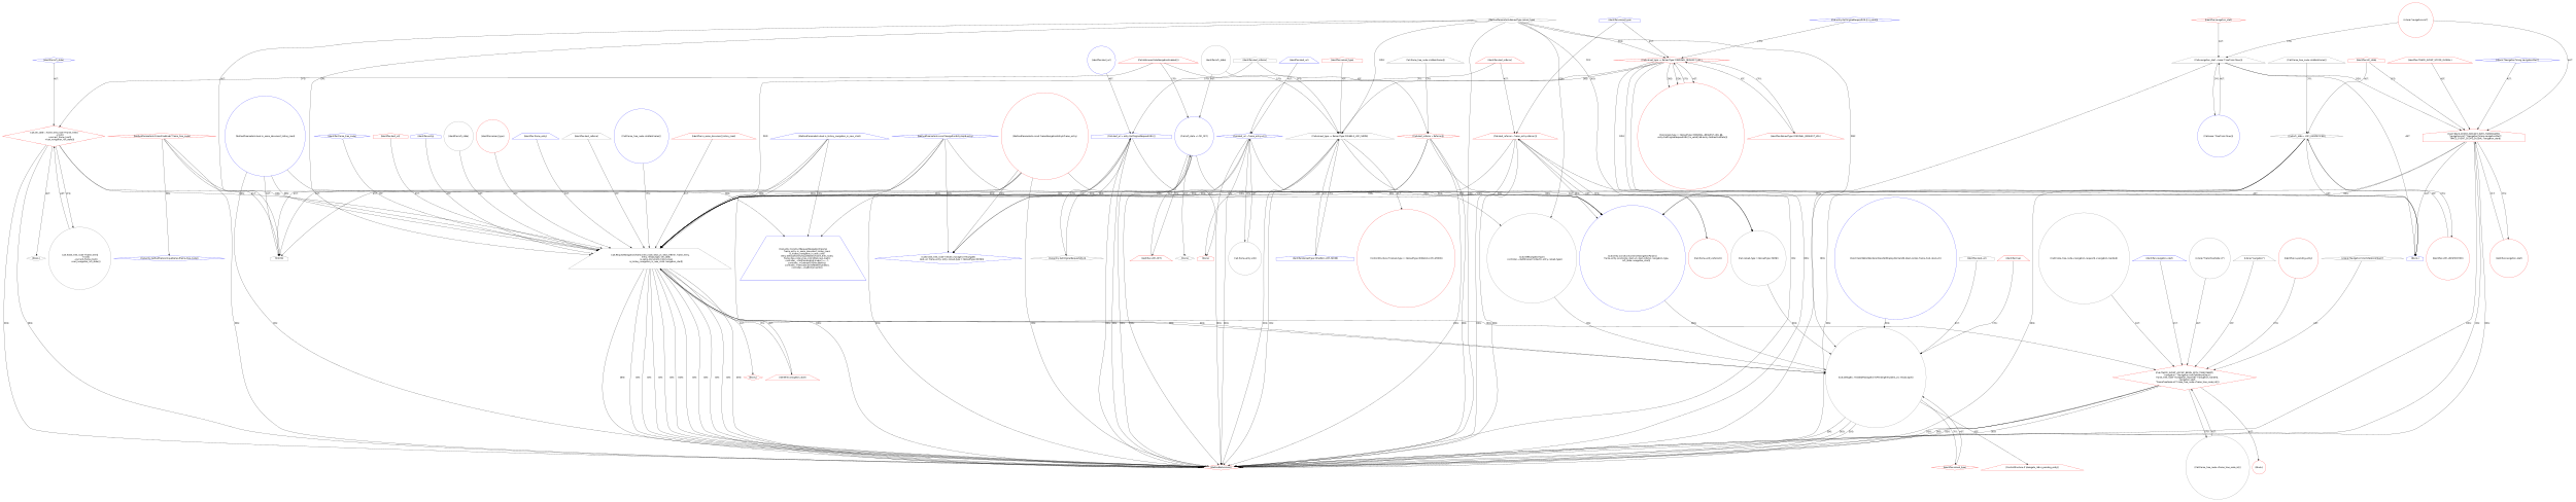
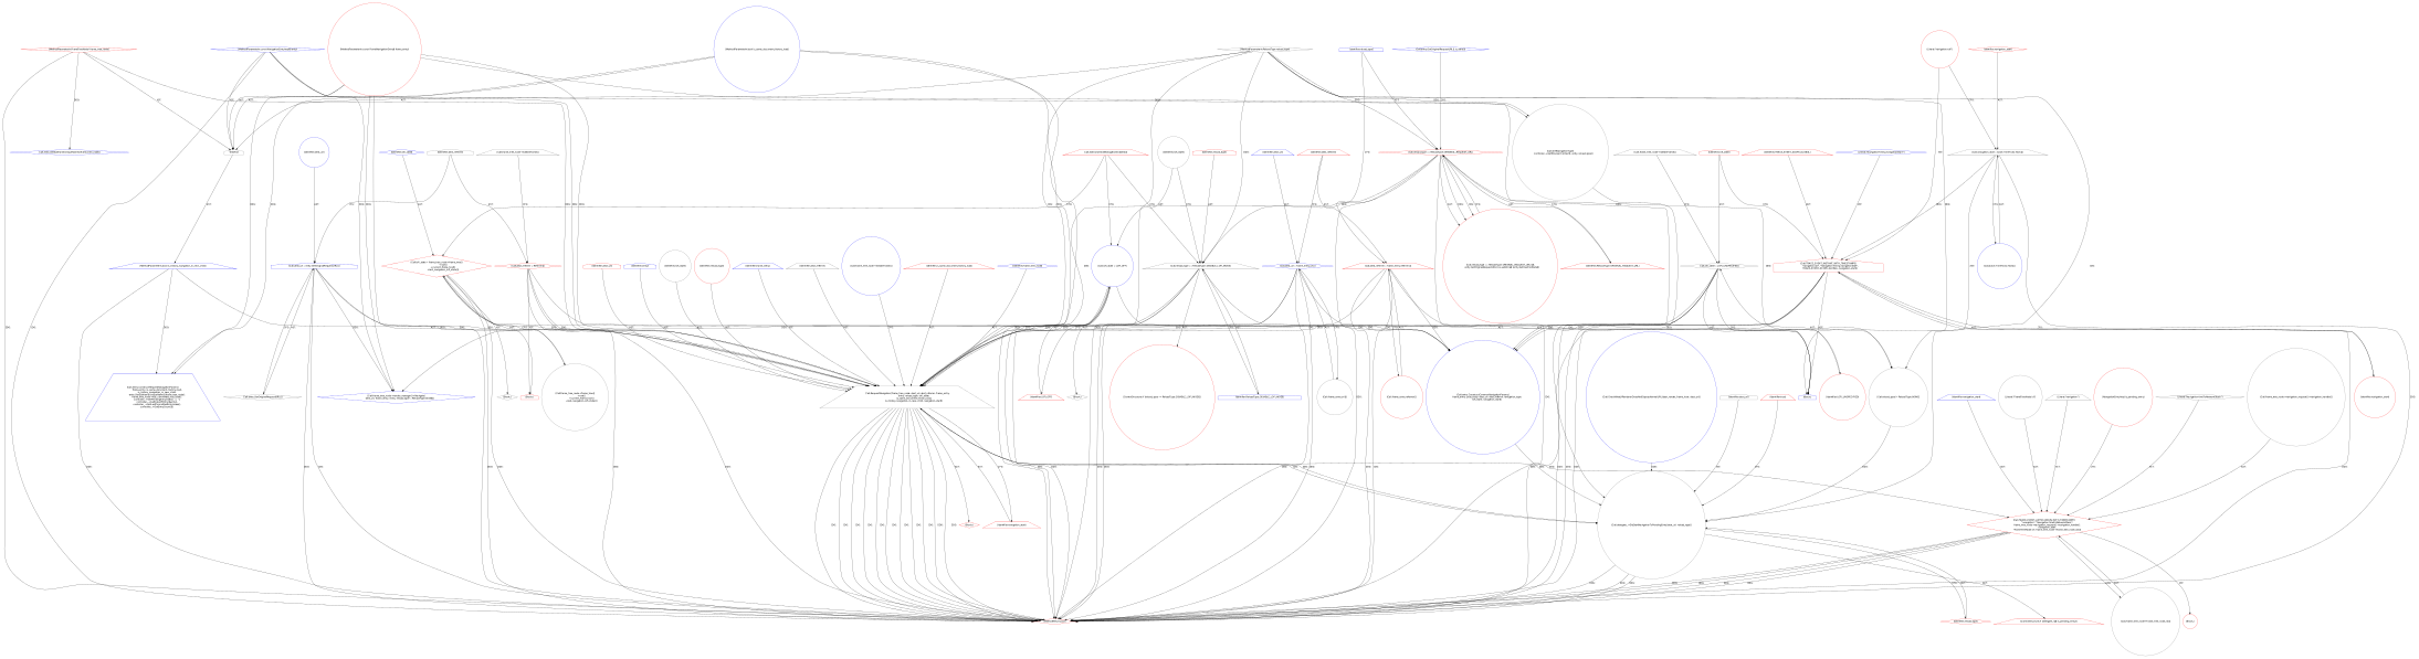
  digraph {
    fontname=Inter
    node [color=red fontname=Inter shape=circle]
    edge [fontname=Inter]
    n1 [color=gray40 label="(Call,RequestNavigation(frame_tree_node, dest_url, dest_referrer, frame_entry,\n                      entry, reload_type, lofi_state,\n                      is_same_document_history_load,\n                      is_history_navigation_in_new_child, navigation_start))" shape=trapezium]
    n2 [label="(Call,TRACE_EVENT_ASYNC_BEGIN_WITH_TIMESTAMP1(\n          \"navigation\", \"Navigation timeToNetworkStack\",\n          frame_tree_node->navigation_request()->navigation_handle(),\n          navigation_start,\n          \"FrameTreeNode id\", frame_tree_node->frame_tree_node_id()))" shape=diamond]
    n3 [color=gray40 label="(Call,delegate_->DidStartNavigationToPendingEntry(dest_url, reload_type))"]
    n4 [label="(Block,)" shape=diamond]
    n5 [label="(Identifier,navigation_start)" shape=trapezium]
    n6 [label="(MethodReturn,bool)" shape=diamond]
    n7 [color=gray40 label="(Call,frame_tree_node->frame_tree_node_id())"]
    n8 [label="(Block,)"]
    n9 [label="(Identifier,reload_type)" shape=diamond]
    n10 [label="(ControlStructure,if (delegate_ && is_pending_entry))" shape=trapezium]
    n11 [label="(MethodParameterIn,FrameTreeNode* frame_tree_node)" shape=diamond]
    n12 [color=blue label="(Call,entry.GetSubframeUniqueNames(frame_tree_node))" shape=diamond]
    1000102 [color=gray40 shape=house]
    n14 [color=blue label="(Call,dest_url = frame_entry.url())" shape=diamond]
    n15 [color=blue label="(Block,)" shape=house]
    n16 [color=gray40 label="(Call,frame_entry.url())"]
    n17 [color=blue label="(Call,frame_tree_node->render_manager()->Navigate(\n            dest_url, frame_entry, entry, reload_type != ReloadType::NONE))" shape=diamond]
    n18 [color=blue label="(Call,dest_url = entry.GetOriginalRequestURL())" shape=house]
    n19 [color=gray40 label="(Call,entry.GetOriginalRequestURL())" shape=diamond]
    n20 [label="(Block,)" shape=house]
    n21 [label="(Call,dest_referrer = frame_entry.referrer())" shape=trapezium]
    n22 [label="(Call,frame_entry.referrer())"]
    n23 [color=blue label="(Call,entry.ConstructCommonNavigationParams(\n              frame_entry, post_body, dest_url, dest_referrer, navigation_type,\n              lofi_state, navigation_start))"]
    n24 [label="(Call,dest_referrer = Referrer())" shape=diamond]
    n25 [label="(MethodParameterIn,const FrameNavigationEntry& frame_entry)"]
    n26 [color=blue label="(Call,entry.ConstructRequestNavigationParams(\n              frame_entry, is_same_document_history_load,\n              is_history_navigation_in_new_child,\n              entry.GetSubframeUniqueNames(frame_tree_node),\n              frame_tree_node->has_committed_real_load(),\n              controller_->GetPendingEntryIndex() == -1,\n              controller_->GetIndexOfEntry(&entry),\n              controller_->GetLastCommittedEntryIndex(),\n              controller_->GetEntryCount()))" shape=trapezium]
    n27 [color=blue label="(MethodParameterIn,const NavigationEntryImpl& entry)" shape=diamond]
    n28 [color=gray40 label="(Call,GetNavigationType(\n          controller_->GetBrowserContext(), entry, reload_type))"]
    n29 [label="(Call,reload_type == ReloadType::ORIGINAL_REQUEST_URL)" shape=diamond]
    n30 [color=gray40 label="(Call,reload_type == ReloadType::DISABLE_LOFI_MODE)" shape=trapezium]
    n31 [label="(Call,reload_type == ReloadType::ORIGINAL_REQUEST_URL &&\n      entry.GetOriginalRequestURL().is_valid() && !entry.GetHasPostData())"]
    n32 [label="(Identifier,ReloadType::ORIGINAL_REQUEST_URL)" shape=trapezium]
    n33 [color=gray40 label="(Call,reload_type != ReloadType::NONE)"]
    n34 [color=blue label="(Identifier,ReloadType::DISABLE_LOFI_MODE)" shape=house]
    n35 [label="(ControlStructure,if (reload_type == ReloadType::DISABLE_LOFI_MODE))"]
    n36 [color=gray40 label="(MethodParameterIn,ReloadType reload_type)" shape=diamond]
    n37 [label="(Call,lofi_state = frame_tree_node->frame_tree()\n                     ->root()\n                     ->current_frame_host()\n                     ->last_navigation_lofi_state())" shape=diamond]
    n38 [color=gray40 label="(Block,)" shape=diamond]
    n39 [color=gray40 label="(Call,frame_tree_node->frame_tree()\n                     ->root()\n                     ->current_frame_host()\n                     ->last_navigation_lofi_state())"]
    n40 [color=blue label="(Call,lofi_state = LOFI_OFF)"]
    n41 [label="(Identifier,LOFI_OFF)" shape=trapezium]
    n42 [color=gray40 label="(Block,)" shape=diamond]
    n43 [color=gray40 label="(Call,lofi_state = LOFI_UNSPECIFIED)" shape=diamond]
    n44 [label="(Identifier,LOFI_UNSPECIFIED)"]
    n45 [color=blue label="(MethodParameterIn,bool is_same_document_history_load)"]
    n46 [color=blue label="(MethodParameterIn,bool is_history_navigation_in_new_child)" shape=trapezium]
    n47 [label="(Call,TRACE_EVENT_INSTANT_WITH_TIMESTAMP0(\n      \"navigation,rail\", \"NavigationTiming navigationStart\",\n      TRACE_EVENT_SCOPE_GLOBAL, navigation_start))" shape=house]
    n48 [label="(Identifier,navigation_start)"]
    n49 [color=gray40 label="(Call,navigation_start = base::TimeTicks::Now())" shape=trapezium]
    n50 [color=blue label="(Call,base::TimeTicks::Now())"]
    n51 [color=gray40 label="(Call,frame_tree_node->IsMainFrame())" shape=trapezium]
    n52 [label="(Identifier,TRACE_EVENT_SCOPE_GLOBAL)" shape=trapezium]
    n53 [color=gray40 label="(Literal,\"FrameTreeNode id\")"]
    n54 [label="(Identifier,dest_url)" shape=house]
    n55 [label="(Call,IsBrowserSideNavigationEnabled())" shape=trapezium]
    n56 [color=blue label="(Identifier,entry)" shape=house]
    n57 [color=gray40 label="(Identifier,lofi_state)"]
    n58 [color=blue label="(Identifier,reload_type)" shape=house]
    n59 [label="(Identifier,reload_type)" shape=house]
    n60 [label="(Identifier,reload_type)"]
    n61 [color=gray40 label="(Literal,\"navigation\")" shape=trapezium]
    n62 [color=blue label="(Identifier,frame_entry)" shape=trapezium]
-   n63 [label="(Identifier,is_pending_entry)"]
+   n63 [label="(NavigationEntryImpl,is_pending_entry)"]
    n64 [color=gray40 label="(Identifier,dest_referrer)" shape=trapezium]
    n65 [color=gray40 label="(Identifier,dest_referrer)" shape=house]
    n66 [color=blue label="(Identifier,dest_url)" shape=trapezium]
    n67 [color=blue label="(Identifier,dest_url)"]
    n68 [color=blue label="(Call,frame_tree_node->IsMainFrame())"]
    n69 [color=blue label="(Call,CheckWebUIRendererDoesNotDisplayNormalURL(dest_render_frame_host, dest_url))"]
    n70 [color=gray40 label="(Literal,\"Navigation timeToNetworkStack\")" shape=diamond]
    n71 [color=blue label="(Identifier,lofi_state)" shape=diamond]
    n72 [color=gray40 label="(Identifier,dest_url)" shape=house]
    n73 [color=gray40 label="(Identifier,lofi_state)"]
    n74 [label="(Identifier,is_same_document_history_load)" shape=trapezium]
    n75 [color=gray40 label="(Call,frame_tree_node->IsMainFrame())" shape=trapezium]
    n76 [label="(Identifier,true)" shape=trapezium]
    n77 [label="(Identifier,navigation_start)" shape=diamond]
    n78 [color=gray40 label="(Call,frame_tree_node->navigation_request()->navigation_handle())"]
    n79 [color=blue label="(Literal,\"NavigationTiming navigationStart\")" shape=diamond]
    n80 [label="(Identifier,dest_referrer)" shape=trapezium]
    n81 [color=blue label="(Call,entry.GetOriginalRequestURL().is_valid())" shape=diamond]
    n82 [label="(Identifier,lofi_state)" shape=house]
    n83 [color=blue label="(Identifier,frame_tree_node)" shape=diamond]
    n84 [color=blue label="(Identifier,navigation_start)" shape=trapezium]
    n85 [label="(Literal,\"navigation,rail\")"]
    n1 -> n2 [label="DDG: "]
    n1 -> n3 [label="DDG: "]
    n1 -> n3 [label="DDG: "]
    n1 -> n4 [label="AST: "]
    n1 -> n5 [label="CFG: "]
    n1 -> n6 [label="DDG: "]
    n1 -> n6 [label="DDG: "]
    n1 -> n6 [label="DDG: "]
    n1 -> n6 [label="DDG: "]
    n1 -> n6 [label="DDG: "]
    n1 -> n6 [label="DDG: "]
    n1 -> n6 [label="DDG: "]
    n1 -> n6 [label="DDG: "]
    n1 -> n6 [label="DDG: "]
    n1 -> n6 [label="DDG: "]
    n1 -> n6 [label="DDG: "]
    n2 -> n6 [label="DDG: "]
    n2 -> n6 [label="DDG: "]
    n2 -> n6 [label="DDG: "]
    n2 -> n6 [label="DDG: "]
    n2 -> n7 [label="CFG: "]
    n2 -> n8 [label="AST: "]
    n3 -> n6 [label="DDG: "]
    n3 -> n6 [label="DDG: "]
    n3 -> n6 [label="DDG: "]
    n3 -> n9 [label="CFG: "]
    n3 -> n10 [label="AST: "]
    n5 -> n1 [label="AST: "]
    n7 -> n2 [label="AST: "]
    n9 -> n3 [label="AST: "]
    n11 -> n1 [label="DDG: "]
    n11 -> n6 [label="DDG: "]
    n11 -> n12 [label="DDG: "]
    n11 -> 1000102 [label="AST: "]
    n14 -> n1 [label="DDG: "]
    n14 -> n6 [label="DDG: "]
    n14 -> n6 [label="DDG: "]
    n14 -> n15 [label="AST: "]
    n14 -> n16 [label="CFG: "]
    n14 -> n17 [label="DDG: "]
    n16 -> n14 [label="AST: "]
    n18 -> n1 [label="DDG: "]
    n18 -> n6 [label="DDG: "]
    n18 -> n6 [label="DDG: "]
    n18 -> n17 [label="DDG: "]
    n18 -> n19 [label="CFG: "]
    n18 -> n20 [label="AST: "]
    n19 -> n18 [label="AST: "]
    n21 -> n1 [label="DDG: "]
    n21 -> n6 [label="DDG: "]
    n21 -> n6 [label="DDG: "]
    n21 -> n15 [label="AST: "]
    n21 -> n22 [label="CFG: "]
    n21 -> n23 [label="DDG: "]
    n22 -> n21 [label="AST: "]
    n23 -> n3 [label="DDG: "]
    n24 -> n1 [label="DDG: "]
    n24 -> n6 [label="DDG: "]
    n24 -> n6 [label="DDG: "]
    n24 -> n20 [label="AST: "]
    n24 -> n23 [label="DDG: "]
    n25 -> n1 [label="DDG: "]
    n25 -> n6 [label="DDG: "]
    n25 -> 1000102 [label="AST: "]
    n25 -> n17 [label="DDG: "]
    n25 -> n23 [label="DDG: "]
    n25 -> n26 [label="DDG: "]
    n27 -> n1 [label="DDG: "]
    n27 -> n6 [label="DDG: "]
    n27 -> 1000102 [label="AST: "]
    n27 -> n17 [label="DDG: "]
    n27 -> n28 [label="DDG: "]
    n28 -> n3 [label="DDG: "]
    n29 -> n1 [label="DDG: "]
    n29 -> n6 [label="DDG: "]
    n29 -> n6 [label="DDG: "]
    n29 -> n30 [label="DDG: "]
    n29 -> n31 [label="AST: "]
    n29 -> n31 [label="DDG: "]
    n29 -> n31 [label="DDG: "]
    n29 -> n32 [label="CFG: "]
    n29 -> n33 [label="DDG: "]
    n30 -> n1 [label="DDG: "]
    n30 -> n6 [label="DDG: "]
    n30 -> n6 [label="DDG: "]
    n30 -> n33 [label="DDG: "]
    n30 -> n34 [label="CFG: "]
    n30 -> n35 [label="AST: "]
    n31 -> n29 [label="CFG: "]
    n32 -> n29 [label="AST: "]
    n33 -> n3 [label="DDG: "]
    n34 -> n30 [label="AST: "]
    n36 -> n1 [label="DDG: "]
    n36 -> n3 [label="DDG: "]
    n36 -> n6 [label="DDG: "]
    n36 -> 1000102 [label="AST: "]
    n36 -> n28 [label="DDG: "]
    n36 -> n29 [label="DDG: "]
    n36 -> n30 [label="DDG: "]
    n36 -> n33 [label="DDG: "]
    n37 -> n1 [label="DDG: "]
    n37 -> n6 [label="DDG: "]
    n37 -> n6 [label="DDG: "]
    n37 -> n23 [label="DDG: "]
    n37 -> n38 [label="AST: "]
    n37 -> n39 [label="CFG: "]
    n39 -> n37 [label="AST: "]
    n40 -> n1 [label="DDG: "]
    n40 -> n6 [label="DDG: "]
    n40 -> n6 [label="DDG: "]
    n40 -> n23 [label="DDG: "]
    n40 -> n41 [label="CFG: "]
    n40 -> n42 [label="AST: "]
    n41 -> n40 [label="AST: "]
    n43 -> n1 [label="DDG: "]
    n43 -> n6 [label="DDG: "]
    n43 -> n6 [label="DDG: "]
    n43 -> n15 [label="AST: "]
    n43 -> n23 [label="DDG: "]
    n43 -> n44 [label="CFG: "]
    n44 -> n43 [label="AST: "]
    n45 -> n1 [label="DDG: "]
    n45 -> n6 [label="DDG: "]
    n45 -> 1000102 [label="AST: "]
    n45 -> n26 [label="DDG: "]
    n46 -> n1 [label="DDG: "]
    n46 -> n6 [label="DDG: "]
-   n46 -> 1000102 [label="AST: "]
+   1000102 -> n46 [label="AST: "]
    n46 -> n26 [label="DDG: "]
    n47 -> n1 [label="DDG: "]
    n47 -> n6 [label="DDG: "]
    n47 -> n6 [label="DDG: "]
    n47 -> n6 [label="DDG: "]
    n47 -> n15 [label="AST: "]
    n47 -> n23 [label="DDG: "]
    n47 -> n48 [label="CFG: "]
    n48 -> n47 [label="AST: "]
    n49 -> n6 [label="DDG: "]
    n49 -> n15 [label="AST: "]
    n49 -> n47 [label="DDG: "]
    n49 -> n50 [label="CFG: "]
    n50 -> n49 [label="AST: "]
    n51 -> n43 [label="CFG: "]
    n52 -> n47 [label="AST: "]
    n53 -> n2 [label="AST: "]
    n54 -> n1 [label="AST: "]
    n55 -> n30 [label="CFG: "]
    n55 -> n37 [label="CFG: "]
    n55 -> n40 [label="CFG: "]
    n56 -> n1 [label="AST: "]
    n57 -> n1 [label="AST: "]
    n58 -> n21 [label="CFG: "]
    n58 -> n29 [label="AST: "]
    n59 -> n30 [label="AST: "]
    n60 -> n1 [label="AST: "]
    n61 -> n2 [label="AST: "]
    n62 -> n1 [label="AST: "]
    n63 -> n2 [label="CFG: "]
    n64 -> n1 [label="AST: "]
    n65 -> n18 [label="CFG: "]
    n65 -> n24 [label="AST: "]
    n66 -> n14 [label="AST: "]
    n67 -> n18 [label="AST: "]
    n68 -> n1 [label="CFG: "]
    n69 -> n3 [label="DDG: "]
    n70 -> n2 [label="AST: "]
    n71 -> n37 [label="AST: "]
    n72 -> n3 [label="AST: "]
    n73 -> n30 [label="CFG: "]
    n73 -> n40 [label="AST: "]
    n74 -> n1 [label="AST: "]
    n75 -> n24 [label="CFG: "]
    n76 -> n3 [label="CFG: "]
    n77 -> n49 [label="AST: "]
    n78 -> n2 [label="AST: "]
    n79 -> n47 [label="AST: "]
    n80 -> n14 [label="CFG: "]
    n80 -> n21 [label="AST: "]
    n81 -> n29 [label="CFG: "]
    n82 -> n43 [label="AST: "]
    n82 -> n47 [label="CFG: "]
    n83 -> n1 [label="AST: "]
    n84 -> n2 [label="AST: "]
    n85 -> n47 [label="AST: "]
    n85 -> n49 [label="CFG: "]
  }
